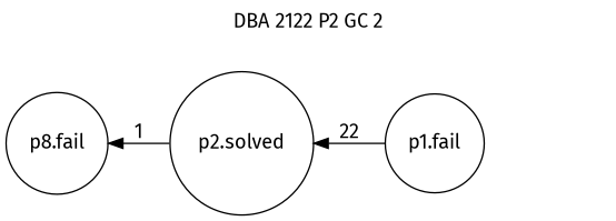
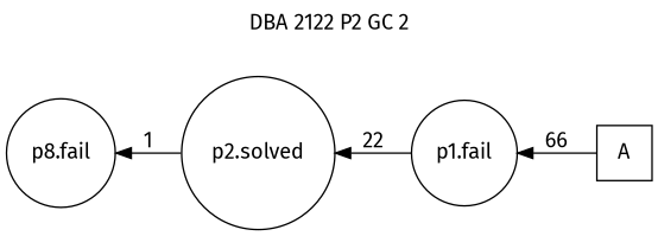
  digraph {
    fontname="Fira Sans"
    label=" DBA 2122 P2 GC 2 "
    labelloc=tl
    rankdir=RL
    node [fontname="Fira Sans" shape=circle]
    edge [fontname="Fira Sans"]
+   n1 [label=A shape=square]
    n2 [label="p1.fail"]
    n3 [label="p2.solved"]
    n4 [label="p8.fail"]
+   n1 -> n2 [label=66]
    n2 -> n3 [label=22]
    n3 -> n4 [label=1]
  }
